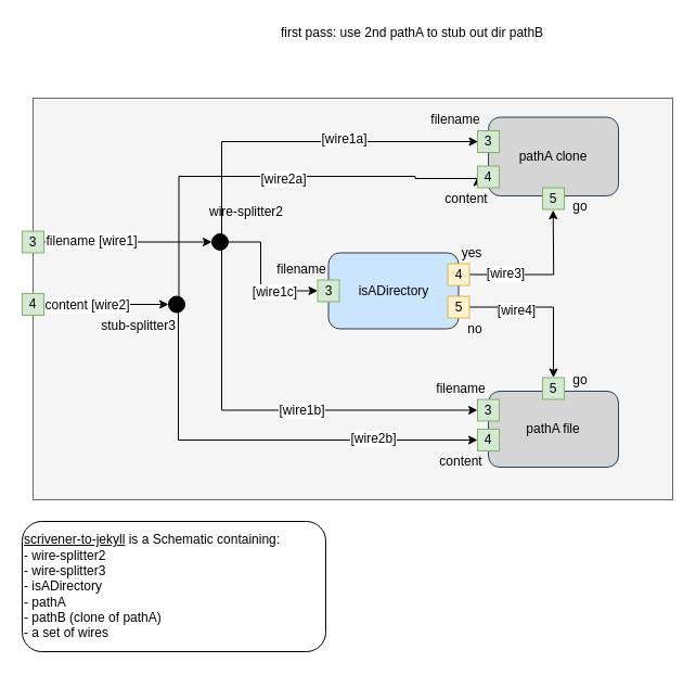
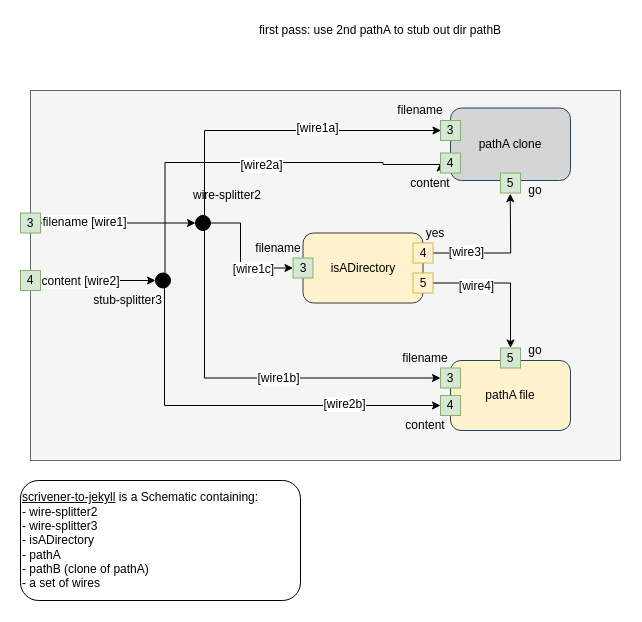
  <mxCell id="0" />
  <mxCell id="1" parent="0" />
  <mxCell id="2" value="" style="rounded=0;whiteSpace=wrap;html=1;align=left;fillColor=#F5F5F5;strokeColor=#666666;fontColor=#333333;" parent="1" vertex="1"><mxGeometry x="30" y="90" width="590" height="370" as="geometry" /></mxCell>
  <mxCell id="3" style="edgeStyle=orthogonalEdgeStyle;rounded=0;orthogonalLoop=1;jettySize=auto;html=1;exitX=1;exitY=0.5;exitDx=0;exitDy=0;entryX=0;entryY=0.5;entryDx=0;entryDy=0;" parent="1" source="5" target="13" edge="1"><mxGeometry relative="1" as="geometry"><mxPoint x="150.111" y="278.778" as="targetPoint" /></mxGeometry></mxCell>
  <mxCell id="4" value="content [wire2]" style="text;html=1;align=center;verticalAlign=middle;resizable=0;points=[];;labelBackgroundColor=#ffffff;" parent="3" vertex="1" connectable="0"><mxGeometry x="-0.326" relative="1" as="geometry"><mxPoint as="offset" /></mxGeometry></mxCell>
  <mxCell id="5" value="4" style="whiteSpace=wrap;html=1;aspect=fixed;fillColor=#d5e8d4;strokeColor=#82b366;" parent="1" vertex="1"><mxGeometry x="20" y="270" width="20" height="20" as="geometry" /></mxCell>
  <mxCell id="6" style="edgeStyle=orthogonalEdgeStyle;rounded=0;orthogonalLoop=1;jettySize=auto;html=1;exitX=1;exitY=0.5;exitDx=0;exitDy=0;entryX=0;entryY=0.5;entryDx=0;entryDy=0;" parent="1" source="8" target="20" edge="1"><mxGeometry relative="1" as="geometry"><mxPoint x="150" y="218" as="targetPoint" /></mxGeometry></mxCell>
  <mxCell id="7" value="filename [wire1]" style="text;html=1;align=center;verticalAlign=middle;resizable=0;points=[];;labelBackgroundColor=#ffffff;" parent="6" vertex="1" connectable="0"><mxGeometry x="-0.441" y="1" relative="1" as="geometry"><mxPoint as="offset" /></mxGeometry></mxCell>
  <mxCell id="8" value="3" style="whiteSpace=wrap;html=1;aspect=fixed;fillColor=#d5e8d4;strokeColor=#82b366;" parent="1" vertex="1"><mxGeometry x="20" y="212.5" width="20" height="20" as="geometry" /></mxCell>
  <mxCell id="9" style="edgeStyle=orthogonalEdgeStyle;rounded=0;orthogonalLoop=1;jettySize=auto;html=1;entryX=0;entryY=0.5;entryDx=0;entryDy=0;" parent="1" source="13" target="43" edge="1"><mxGeometry relative="1" as="geometry"><Array as="points"><mxPoint x="164.5" y="162" /><mxPoint x="382.5" y="162" /><mxPoint x="382.5" y="164" /></Array><mxPoint x="422.5" y="164" as="targetPoint" /></mxGeometry></mxCell>
  <mxCell id="10" value="[wire2a]" style="text;html=1;align=center;verticalAlign=middle;resizable=0;points=[];;labelBackgroundColor=#ffffff;" parent="9" vertex="1" connectable="0"><mxGeometry x="0.062" y="-2" relative="1" as="geometry"><mxPoint as="offset" /></mxGeometry></mxCell>
  <mxCell id="11" style="edgeStyle=orthogonalEdgeStyle;rounded=0;orthogonalLoop=1;jettySize=auto;html=1;entryX=0;entryY=0.5;entryDx=0;entryDy=0;" parent="1" source="13" target="24" edge="1"><mxGeometry relative="1" as="geometry"><Array as="points"><mxPoint x="164" y="405" /></Array><mxPoint x="270.333" y="453" as="targetPoint" /></mxGeometry></mxCell>
  <mxCell id="12" value="[wire2b]" style="text;html=1;align=center;verticalAlign=middle;resizable=0;points=[];;labelBackgroundColor=#ffffff;" parent="11" vertex="1" connectable="0"><mxGeometry x="0.507" y="2" relative="1" as="geometry"><mxPoint as="offset" /></mxGeometry></mxCell>
  <mxCell id="13" value="" style="ellipse;whiteSpace=wrap;html=1;aspect=fixed;align=center;fillColor=#000000;" parent="1" vertex="1"><mxGeometry x="155" y="272.5" width="15" height="15" as="geometry" /></mxCell>
  <mxCell id="14" style="edgeStyle=orthogonalEdgeStyle;rounded=0;orthogonalLoop=1;jettySize=auto;html=1;entryX=0;entryY=0.5;entryDx=0;entryDy=0;" parent="1" source="20" target="23" edge="1"><mxGeometry relative="1" as="geometry"><Array as="points"><mxPoint x="204" y="377" /></Array><mxPoint x="270.333" y="390.333" as="targetPoint" /></mxGeometry></mxCell>
  <mxCell id="15" value="[wire1b]" style="text;html=1;align=center;verticalAlign=middle;resizable=0;points=[];;labelBackgroundColor=#ffffff;" parent="14" vertex="1" connectable="0"><mxGeometry x="-0.23" y="73" relative="1" as="geometry"><mxPoint x="73" y="73" as="offset" /></mxGeometry></mxCell>
  <mxCell id="16" style="edgeStyle=orthogonalEdgeStyle;rounded=0;orthogonalLoop=1;jettySize=auto;html=1;entryX=0;entryY=0.5;entryDx=0;entryDy=0;" parent="1" source="20" edge="1"><mxGeometry relative="1" as="geometry"><Array as="points"><mxPoint x="204" y="130" /></Array><mxPoint x="440.5" y="130" as="targetPoint" /></mxGeometry></mxCell>
  <mxCell id="17" value="[wire1a]" style="text;html=1;align=center;verticalAlign=middle;resizable=0;points=[];;labelBackgroundColor=#ffffff;" parent="16" vertex="1" connectable="0"><mxGeometry x="0.225" y="3" relative="1" as="geometry"><mxPoint x="1" as="offset" /></mxGeometry></mxCell>
  <mxCell id="18" style="edgeStyle=orthogonalEdgeStyle;rounded=0;orthogonalLoop=1;jettySize=auto;html=1;exitX=1;exitY=0.5;exitDx=0;exitDy=0;entryX=0;entryY=0.5;entryDx=0;entryDy=0;" parent="1" source="20" target="32" edge="1"><mxGeometry relative="1" as="geometry"><Array as="points"><mxPoint x="240" y="222" /><mxPoint x="240" y="268" /></Array></mxGeometry></mxCell>
  <mxCell id="19" value="[wire1c]" style="text;html=1;align=center;verticalAlign=middle;resizable=0;points=[];;labelBackgroundColor=#ffffff;" parent="18" vertex="1" connectable="0"><mxGeometry x="0.363" y="-1" relative="1" as="geometry"><mxPoint as="offset" /></mxGeometry></mxCell>
  <mxCell id="20" value="" style="ellipse;whiteSpace=wrap;html=1;aspect=fixed;align=center;fillColor=#000000;" parent="1" vertex="1"><mxGeometry x="195" y="215" width="15" height="15" as="geometry" /></mxCell>
- <mxCell id="21" value="isADirectory" style="rounded=1;whiteSpace=wrap;html=1;fillColor=#cce5ff;align=center;strokeColor=#36393d;" parent="1" vertex="1"><mxGeometry x="302.5" y="232.5" width="120" height="70" as="geometry" /></mxCell>
- <mxCell id="22" value="pathA file" style="rounded=1;whiteSpace=wrap;html=1;fillColor=#D5D5D5;align=center;strokeColor=#23445d;" parent="1" vertex="1"><mxGeometry x="450" y="360" width="120" height="70" as="geometry" /></mxCell>
+ <mxCell id="21" value="isADirectory" style="rounded=1;whiteSpace=wrap;html=1;fillColor=#fff2cc;align=center;strokeColor=#36393d;" parent="1" vertex="1"><mxGeometry x="302.5" y="232.5" width="120" height="70" as="geometry" /></mxCell>
+ <mxCell id="22" value="pathA file" style="rounded=1;whiteSpace=wrap;html=1;fillColor=#fff2cc;align=center;strokeColor=#23445d;" parent="1" vertex="1"><mxGeometry x="450" y="360" width="120" height="70" as="geometry" /></mxCell>
  <mxCell id="23" value="3" style="whiteSpace=wrap;html=1;aspect=fixed;fillColor=#d5e8d4;strokeColor=#82b366;" parent="1" vertex="1"><mxGeometry x="440" y="367.5" width="20" height="20" as="geometry" /></mxCell>
  <mxCell id="24" value="4" style="whiteSpace=wrap;html=1;aspect=fixed;fillColor=#d5e8d4;strokeColor=#82b366;" parent="1" vertex="1"><mxGeometry x="440" y="395" width="20" height="20" as="geometry" /></mxCell>
  <mxCell id="25" value="5" style="whiteSpace=wrap;html=1;aspect=fixed;fillColor=#d5e8d4;strokeColor=#82b366;" parent="1" vertex="1"><mxGeometry x="500" y="347.5" width="20" height="20" as="geometry" /></mxCell>
  <mxCell id="26" style="edgeStyle=orthogonalEdgeStyle;rounded=0;orthogonalLoop=1;jettySize=auto;html=1;exitX=1;exitY=0.5;exitDx=0;exitDy=0;entryX=0.5;entryY=1;entryDx=0;entryDy=0;" parent="1" source="28" edge="1"><mxGeometry relative="1" as="geometry"><mxPoint x="509.714" y="193.143" as="targetPoint" /></mxGeometry></mxCell>
  <mxCell id="27" value="[wire3]" style="text;html=1;align=center;verticalAlign=middle;resizable=0;points=[];;labelBackgroundColor=#ffffff;" parent="26" vertex="1" connectable="0"><mxGeometry x="-0.521" y="1" relative="1" as="geometry"><mxPoint as="offset" /></mxGeometry></mxCell>
  <mxCell id="28" value="4" style="whiteSpace=wrap;html=1;aspect=fixed;fillColor=#fff2cc;strokeColor=#d6b656;" parent="1" vertex="1"><mxGeometry x="412.5" y="242.5" width="20" height="20" as="geometry" /></mxCell>
  <mxCell id="29" style="edgeStyle=orthogonalEdgeStyle;rounded=0;orthogonalLoop=1;jettySize=auto;html=1;entryX=0.5;entryY=0;entryDx=0;entryDy=0;" parent="1" source="31" target="25" edge="1"><mxGeometry relative="1" as="geometry" /></mxCell>
  <mxCell id="30" value="[wire4]" style="text;html=1;align=center;verticalAlign=middle;resizable=0;points=[];;labelBackgroundColor=#ffffff;" parent="29" vertex="1" connectable="0"><mxGeometry x="-0.393" y="-3" relative="1" as="geometry"><mxPoint as="offset" /></mxGeometry></mxCell>
  <mxCell id="31" value="5" style="whiteSpace=wrap;html=1;aspect=fixed;fillColor=#fff2cc;strokeColor=#d6b656;" parent="1" vertex="1"><mxGeometry x="412.5" y="272.5" width="20" height="20" as="geometry" /></mxCell>
  <mxCell id="32" value="3" style="whiteSpace=wrap;html=1;aspect=fixed;fillColor=#d5e8d4;strokeColor=#82b366;" parent="1" vertex="1"><mxGeometry x="292.5" y="257.5" width="20" height="20" as="geometry" /></mxCell>
  <mxCell id="33" value="filename" style="text;html=1;strokeColor=none;fillColor=none;align=center;verticalAlign=middle;whiteSpace=wrap;rounded=0;" parent="1" vertex="1"><mxGeometry x="252.5" y="237.5" width="50" height="20" as="geometry" /></mxCell>
  <mxCell id="34" value="filename" style="text;html=1;strokeColor=none;fillColor=none;align=center;verticalAlign=middle;whiteSpace=wrap;rounded=0;" parent="1" vertex="1"><mxGeometry x="400" y="347.5" width="50" height="20" as="geometry" /></mxCell>
  <mxCell id="35" value="content" style="text;html=1;strokeColor=none;fillColor=none;align=center;verticalAlign=middle;whiteSpace=wrap;rounded=0;" parent="1" vertex="1"><mxGeometry x="400" y="415" width="50" height="20" as="geometry" /></mxCell>
  <mxCell id="36" value="yes" style="text;html=1;strokeColor=none;fillColor=none;align=center;verticalAlign=middle;whiteSpace=wrap;rounded=0;" parent="1" vertex="1"><mxGeometry x="420" y="222.5" width="30" height="20" as="geometry" /></mxCell>
- <mxCell id="37" value="no" style="text;html=1;strokeColor=none;fillColor=none;align=center;verticalAlign=middle;whiteSpace=wrap;rounded=0;" parent="1" vertex="1"><mxGeometry x="422.5" y="292.5" width="30" height="20" as="geometry" /></mxCell>
  <mxCell id="38" value="go" style="text;html=1;strokeColor=none;fillColor=none;align=center;verticalAlign=middle;whiteSpace=wrap;rounded=0;" parent="1" vertex="1"><mxGeometry x="520" y="340" width="30" height="20" as="geometry" /></mxCell>
  <mxCell id="39" value="wire-splitter2" style="text;html=1;strokeColor=none;fillColor=none;align=center;verticalAlign=middle;whiteSpace=wrap;rounded=0;" parent="1" vertex="1"><mxGeometry x="187.5" y="185" width="77.5" height="20" as="geometry" /></mxCell>
  <mxCell id="40" value="stub-splitter3" style="text;html=1;strokeColor=none;fillColor=none;align=center;verticalAlign=middle;whiteSpace=wrap;rounded=0;" parent="1" vertex="1"><mxGeometry x="90" y="290" width="75" height="20" as="geometry" /></mxCell>
  <mxCell id="41" value="pathA clone" style="rounded=1;whiteSpace=wrap;html=1;fillColor=#D5D5D5;align=center;strokeColor=#23445d;" parent="1" vertex="1"><mxGeometry x="450" y="107.5" width="120" height="72.5" as="geometry" /></mxCell>
  <mxCell id="42" value="3" style="whiteSpace=wrap;html=1;aspect=fixed;fillColor=#d5e8d4;strokeColor=#82b366;" parent="1" vertex="1"><mxGeometry x="440" y="120" width="20" height="20" as="geometry" /></mxCell>
  <mxCell id="43" value="4" style="whiteSpace=wrap;html=1;aspect=fixed;fillColor=#d5e8d4;strokeColor=#82b366;" parent="1" vertex="1"><mxGeometry x="440" y="152.5" width="20" height="20" as="geometry" /></mxCell>
  <mxCell id="44" value="5" style="whiteSpace=wrap;html=1;aspect=fixed;fillColor=#d5e8d4;strokeColor=#82b366;" parent="1" vertex="1"><mxGeometry x="500" y="172.5" width="20" height="20" as="geometry" /></mxCell>
  <mxCell id="45" value="filename" style="text;html=1;strokeColor=none;fillColor=none;align=center;verticalAlign=middle;whiteSpace=wrap;rounded=0;" parent="1" vertex="1"><mxGeometry x="395" y="100" width="50" height="20" as="geometry" /></mxCell>
  <mxCell id="46" value="content" style="text;html=1;strokeColor=none;fillColor=none;align=center;verticalAlign=middle;whiteSpace=wrap;rounded=0;" parent="1" vertex="1"><mxGeometry x="405" y="172.5" width="50" height="20" as="geometry" /></mxCell>
  <mxCell id="47" value="go" style="text;html=1;strokeColor=none;fillColor=none;align=center;verticalAlign=middle;whiteSpace=wrap;rounded=0;" parent="1" vertex="1"><mxGeometry x="520" y="180" width="30" height="20" as="geometry" /></mxCell>
  <mxCell id="48" value="first pass: use 2nd pathA to stub out dir pathB" style="text;html=1;strokeColor=none;fillColor=none;align=center;verticalAlign=middle;whiteSpace=wrap;rounded=0;" parent="1" vertex="1"><mxGeometry x="140" y="20" width="480" height="20" as="geometry" /></mxCell>
  <mxCell id="49" value="&lt;u&gt;scrivener-to-jekyll&lt;/u&gt; is a Schematic containing:&lt;br&gt;- wire-splitter2&lt;br&gt;- wire-splitter3&lt;br&gt;- isADirectory&lt;br&gt;- pathA&lt;br&gt;- pathB (clone of pathA)&lt;br&gt;- a set of wires" style="whiteSpace=wrap;html=1;align=left;rounded=1;" parent="1" vertex="1"><mxGeometry x="20" y="480" width="280" height="120" as="geometry" /></mxCell>
